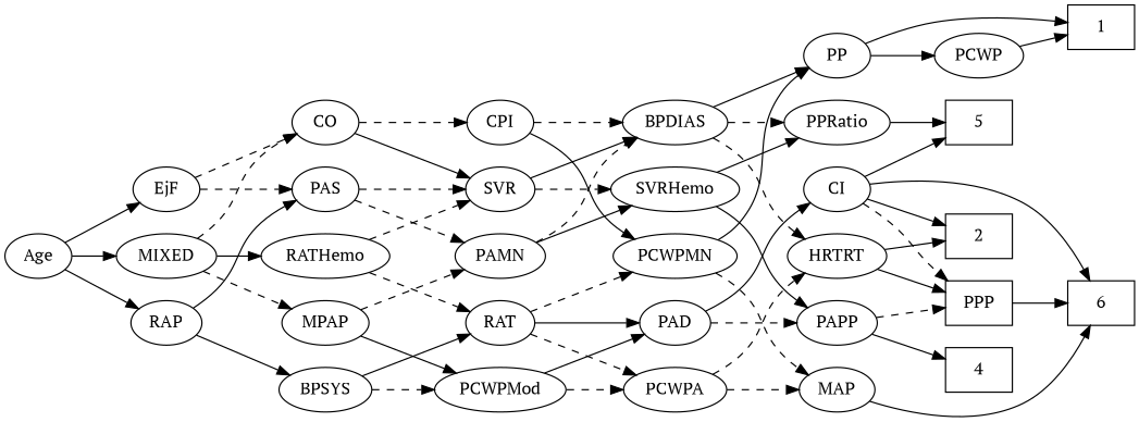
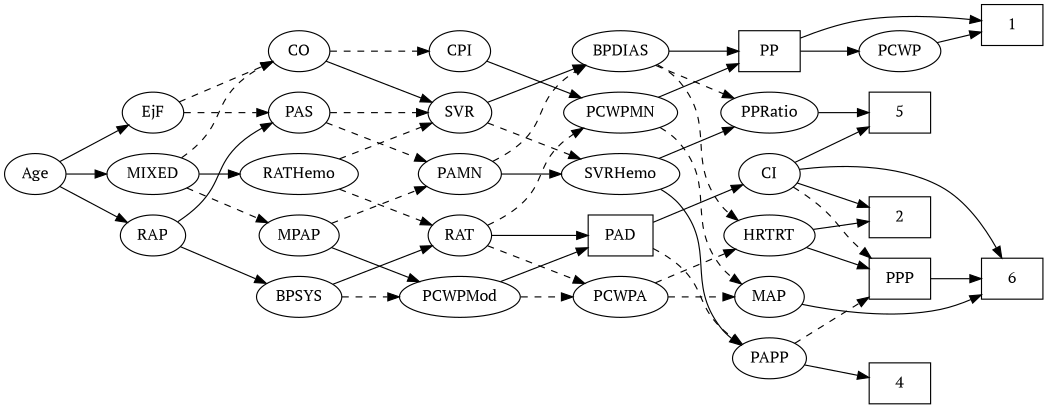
  strict digraph {
    fontname="PT Serif"
    rankdir=LR
    node [fontname="PT Serif"]
    edge [fontname="PT Serif" style=solid]
    1 [height=0.5 shape=box width=0.75]
    2 [height=0.5 shape=box width=0.75]
    n3 [height=0.5 label=6 shape=box width=0.75]
    4 [height=0.5 shape=box width=0.75]
    5 [height=0.5 shape=box width=0.75]
    Age [height=0.5 width=0.75]
    EjF [height=0.5 width=0.75]
    RAP [height=0.5 width=0.77632]
    MIXED [height=0.5 width=1.1193]
    CO [height=0.5 width=0.75]
    PAS [height=0.5 width=0.75]
    BPSYS [height=0.5 width=1.0471]
    MPAP [height=0.5 width=0.97491]
    RATHemo [height=0.5 width=1.3721]
    CPI [height=0.5 width=0.75]
    SVR [height=0.5 width=0.77632]
    PAMN [height=0.5 width=1.011]
    PCWPMod [height=0.5 width=1.4443]
    RAT [height=0.5 width=0.75827]
    BPDIAS [height=0.5 width=1.1735]
    PCWPMN [height=0.5 width=1.3902]
    SVRHemo [height=0.5 width=1.3902]
-   PAD [height=0.5 width=0.79437]
+   PAD [height=0.5 width=0.79437 shape=box]
    PCWPA [height=0.5 width=1.1555]
    PAPP [height=0.5 width=0.88464]
    PPRatio [height=0.5 width=1.1013]
    HRTRT [height=0.5 width=1.1013]
-   PP [height=0.5 width=0.75]
+   PP [height=0.5 width=0.75 shape=box]
    CI [height=0.5 width=0.75]
    MAP [height=0.5 width=0.84854]
    PPP [height=0.5 shape=box width=0.75]
    PCWP [height=0.5 width=0.97491]
    Age -> EjF
    Age -> RAP
    Age -> MIXED
    EjF -> CO [style=dashed]
    EjF -> PAS [style=dashed]
    RAP -> PAS
    RAP -> BPSYS
    MIXED -> CO [style=dashed]
    MIXED -> MPAP [style=dashed]
    MIXED -> RATHemo
    CO -> CPI [style=dashed]
    CO -> SVR
    PAS -> SVR [style=dashed]
    PAS -> PAMN [style=dashed]
    BPSYS -> PCWPMod [style=dashed]
    BPSYS -> RAT
    MPAP -> PAMN [style=dashed]
    MPAP -> PCWPMod
    RATHemo -> SVR [style=dashed]
    RATHemo -> RAT [style=dashed]
-   CPI -> BPDIAS [style=dashed]
    CPI -> PCWPMN
    SVR -> BPDIAS
    SVR -> SVRHemo [style=dashed]
    PAMN -> BPDIAS [style=dashed]
    PAMN -> SVRHemo
    PCWPMod -> PAD
    PCWPMod -> PCWPA [style=dashed]
    RAT -> PCWPMN [style=dashed]
    RAT -> PAD
    RAT -> PCWPA [style=dashed]
    BPDIAS -> PPRatio [style=dashed]
    BPDIAS -> HRTRT [style=dashed]
    BPDIAS -> PP
    PCWPMN -> PP
    PCWPMN -> MAP [style=dashed]
    SVRHemo -> PAPP
    SVRHemo -> PPRatio
    PAD -> PAPP [style=dashed]
    PAD -> CI
    PCWPA -> HRTRT [style=dashed]
    PCWPA -> MAP [style=dashed]
    PAPP -> 4
    PAPP -> PPP [style=dashed]
    PPRatio -> 5
    HRTRT -> 2
    HRTRT -> PPP
    PP -> 1
    PP -> PCWP
    CI -> 2
    CI -> n3
    CI -> 5
    CI -> PPP [style=dashed]
    MAP -> n3
    PPP -> n3
    PCWP -> 1
  }
